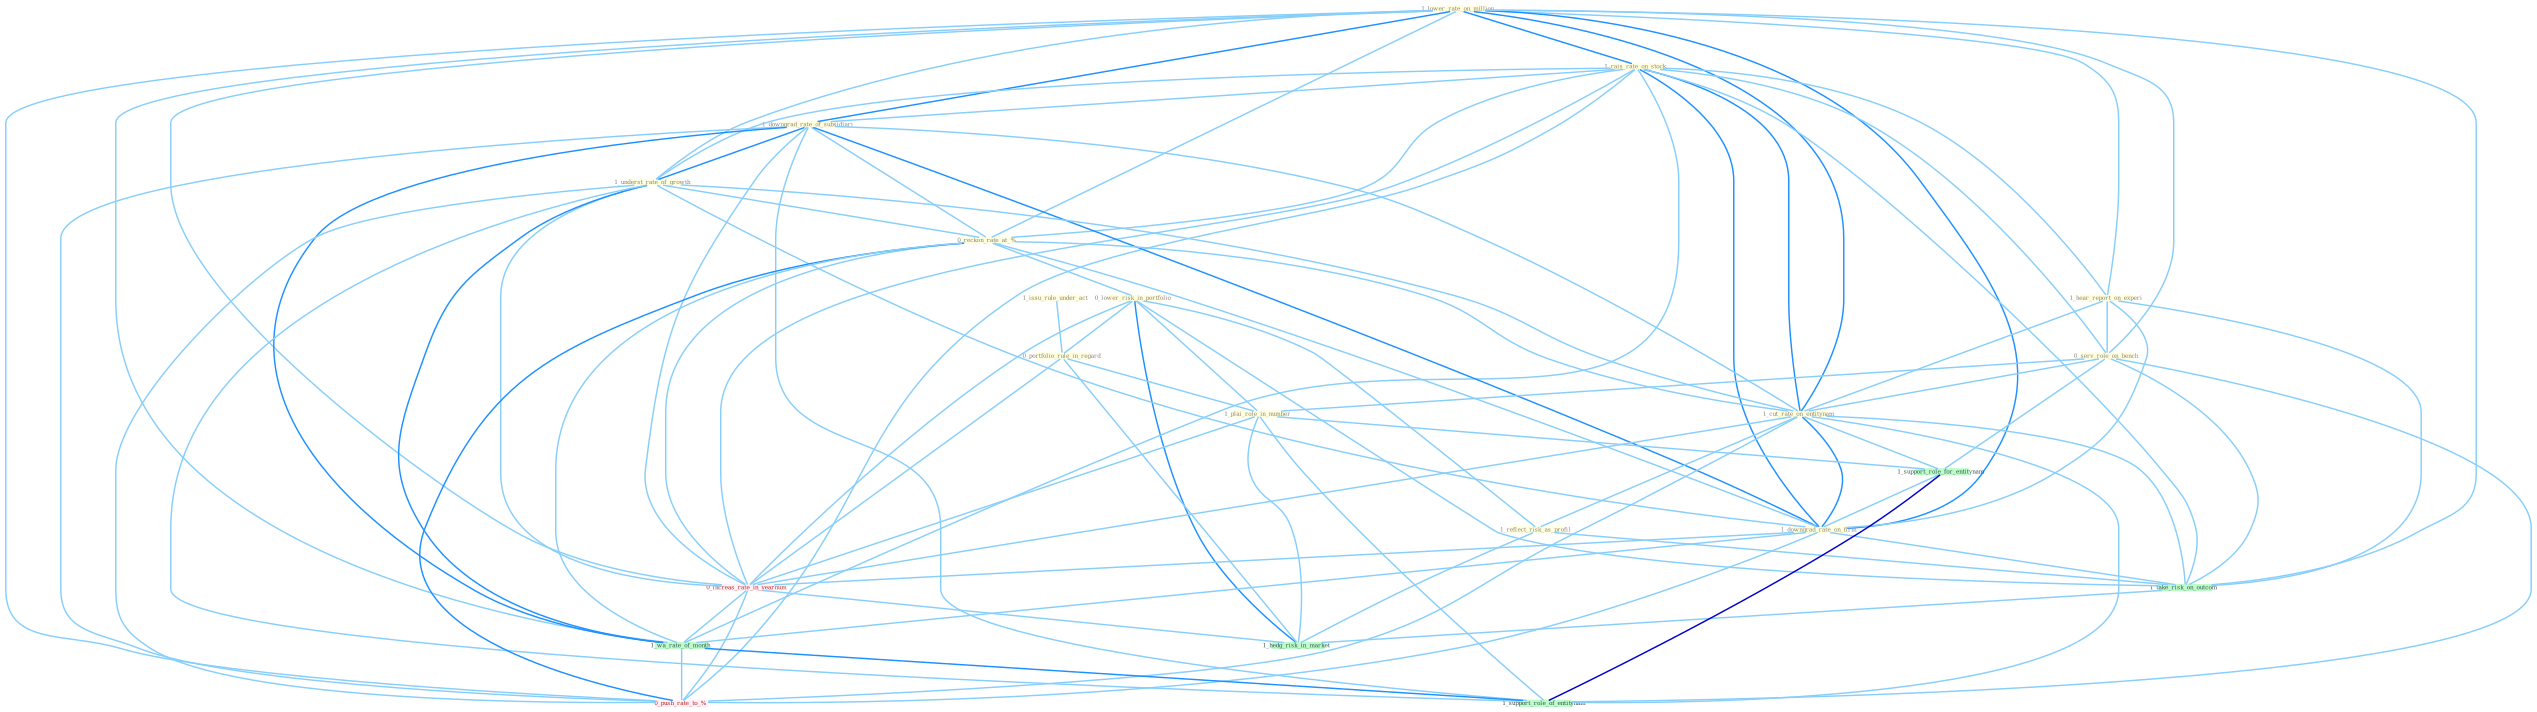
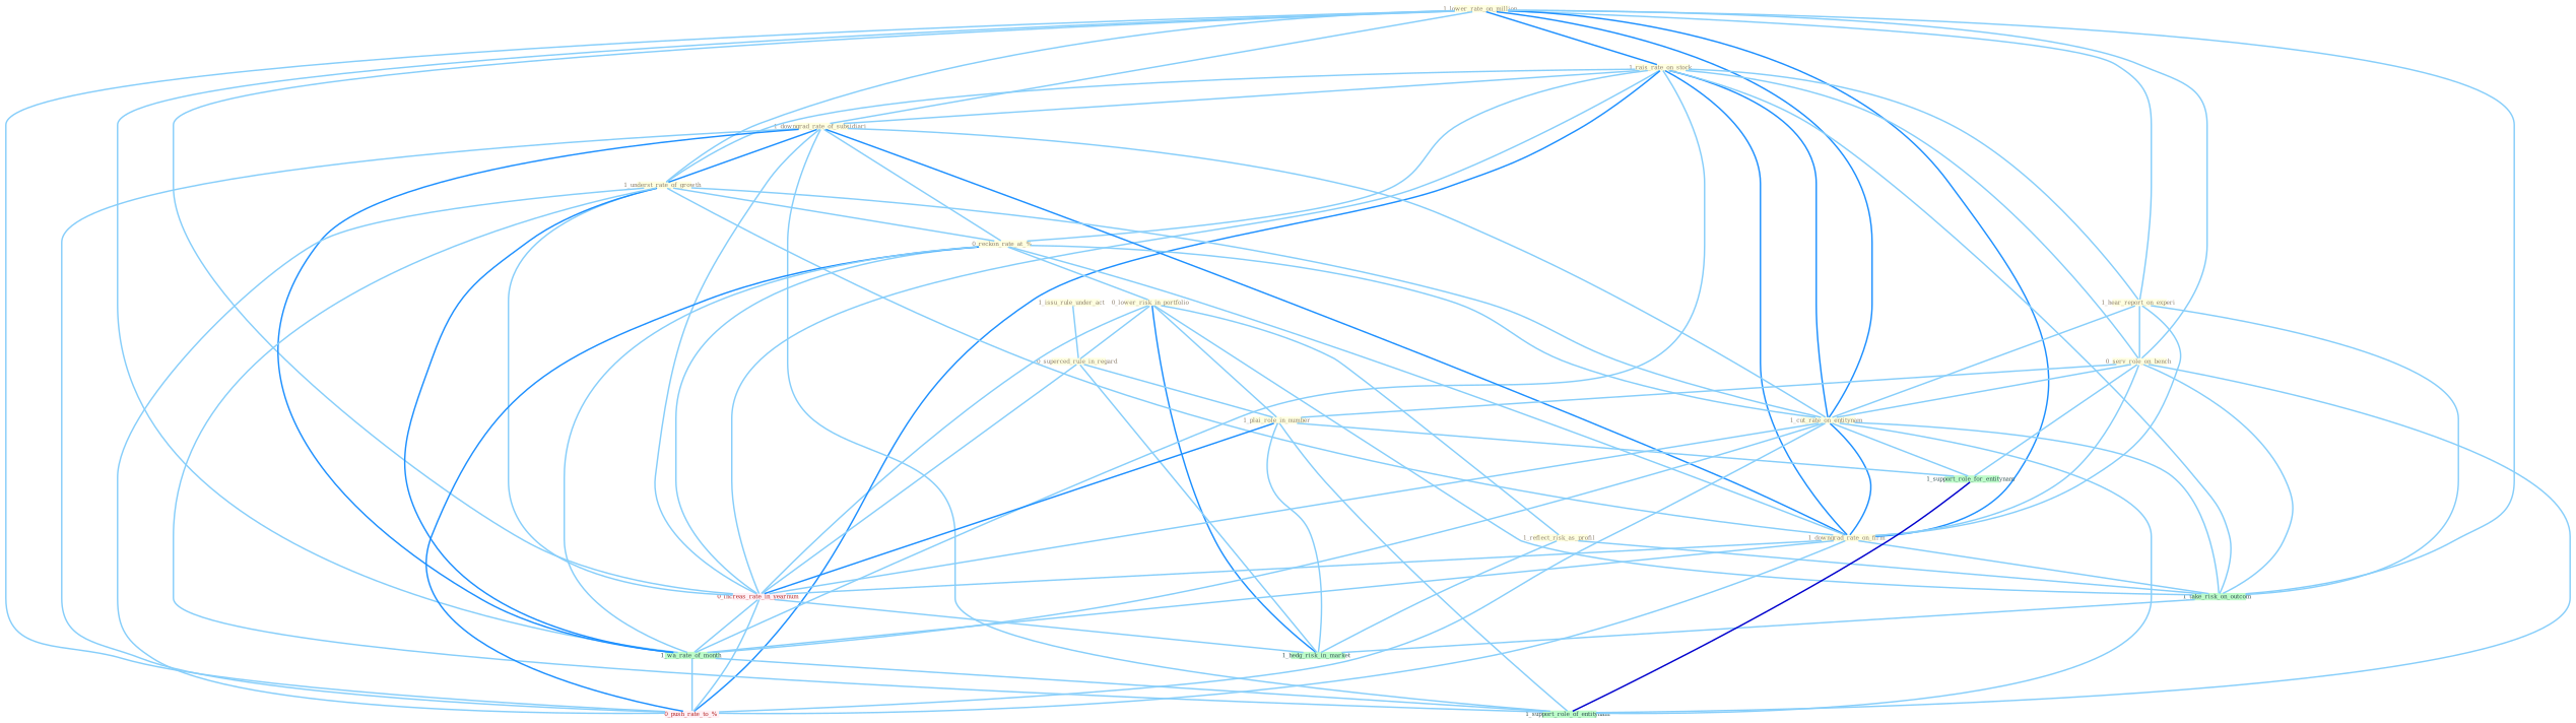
  graph {
    node [color="#ffffe0" fixedsize=true fontcolor="#8b7d6b" fontsize=4 shape=polygon style=filled]
    edge [color="#87cefa" w=1]
    "1_lower_rate_on_million " [height=.06 width=.5]
    "0_lower_risk_in_portfolio " [height=.06 width=.5]
    "1_reflect_risk_as_profil " [height=.06 width=.5]
    "1_rais_rate_on_stock " [height=.06 width=.5]
    "1_hear_report_on_experi " [height=.06 width=.5]
    "1_downgrad_rate_of_subsidiari " [height=.06 width=.5]
    "1_underst_rate_of_growth " [height=.06 width=.5]
    "0_reckon_rate_at_% " [height=.06 width=.5]
    "0_serv_role_on_bench " [height=.06 width=.5]
    "1_issu_rule_under_act " [height=.06 width=.5]
    "1_cut_rate_on_entitynam " [height=.06 width=.5]
-   "0_superced_rule_in_regard " [height=.06 width=.5 label="0_portfolio_rule_in_regard"]
+   "0_superced_rule_in_regard " [height=.06 width=.5]
    "1_downgrad_rate_on_firm " [height=.06 width=.5]
    "1_plai_role_in_number " [height=.06 width=.5]
    "0_increas_rate_in_yearnum " [color="#fff0f5" fontcolor="#b22222" height=.06 width=.5]
    "0_push_rate_to_% " [color="#fff0f5" fontcolor="#b22222" height=.06 width=.5]
    "1_wa_rate_of_month " [color="#BDFCC9" fontcolor="#2f4f4f" height=.06 width=.5]
    "1_take_risk_on_outcom " [color="#BDFCC9" fontcolor="#2f4f4f" height=.06 width=.5]
    "1_hedg_risk_in_market " [color="#BDFCC9" fontcolor="#2f4f4f" height=.06 width=.5]
    "1_support_role_of_entitynam " [color="#BDFCC9" fontcolor="#2f4f4f" height=.06 width=.5]
    "1_support_role_for_entitynam " [color="#BDFCC9" fontcolor="#2f4f4f" height=.06 width=.5]
    subgraph sub_1 {
      "1_lower_rate_on_million "
      "0_lower_risk_in_portfolio "
      "1_reflect_risk_as_profil "
      "1_rais_rate_on_stock "
      "1_hear_report_on_experi "
      "1_downgrad_rate_of_subsidiari "
      "1_underst_rate_of_growth "
      "0_reckon_rate_at_% "
      "0_serv_role_on_bench "
      "1_issu_rule_under_act "
      "1_cut_rate_on_entitynam "
      "0_superced_rule_in_regard "
      "1_downgrad_rate_on_firm "
      "1_plai_role_in_number "
    }
    subgraph sub_2 {
      "0_increas_rate_in_yearnum "
      "0_push_rate_to_% "
    }
    "1_lower_rate_on_million " -- "1_rais_rate_on_stock " [color="#1e90ff" w=2]
    "1_lower_rate_on_million " -- "1_hear_report_on_experi "
-   "1_lower_rate_on_million " -- "1_downgrad_rate_of_subsidiari " [color="#1e90ff"]
+   "1_lower_rate_on_million " -- "1_downgrad_rate_of_subsidiari "
    "1_lower_rate_on_million " -- "1_underst_rate_of_growth "
-   "1_lower_rate_on_million " -- "0_reckon_rate_at_% "
    "1_lower_rate_on_million " -- "0_serv_role_on_bench "
    "1_lower_rate_on_million " -- "1_cut_rate_on_entitynam " [color="#1e90ff" w=2]
    "1_lower_rate_on_million " -- "1_downgrad_rate_on_firm " [color="#1e90ff" w=2]
    "1_lower_rate_on_million " -- "0_increas_rate_in_yearnum "
    "1_lower_rate_on_million " -- "0_push_rate_to_% "
    "1_lower_rate_on_million " -- "1_wa_rate_of_month "
    "1_lower_rate_on_million " -- "1_take_risk_on_outcom "
    "0_lower_risk_in_portfolio " -- "1_reflect_risk_as_profil "
    "0_lower_risk_in_portfolio " -- "0_superced_rule_in_regard "
    "0_lower_risk_in_portfolio " -- "1_plai_role_in_number "
    "0_lower_risk_in_portfolio " -- "0_increas_rate_in_yearnum "
    "0_lower_risk_in_portfolio " -- "1_take_risk_on_outcom "
    "0_lower_risk_in_portfolio " -- "1_hedg_risk_in_market " [color="#1e90ff" w=2]
    "1_reflect_risk_as_profil " -- "1_take_risk_on_outcom "
    "1_reflect_risk_as_profil " -- "1_hedg_risk_in_market "
    "1_rais_rate_on_stock " -- "1_hear_report_on_experi "
    "1_rais_rate_on_stock " -- "1_downgrad_rate_of_subsidiari "
    "1_rais_rate_on_stock " -- "1_underst_rate_of_growth "
    "1_rais_rate_on_stock " -- "0_reckon_rate_at_% "
    "1_rais_rate_on_stock " -- "0_serv_role_on_bench "
    "1_rais_rate_on_stock " -- "1_cut_rate_on_entitynam " [color="#1e90ff" w=2]
    "1_rais_rate_on_stock " -- "1_downgrad_rate_on_firm " [color="#1e90ff" w=2]
    "1_rais_rate_on_stock " -- "0_increas_rate_in_yearnum "
-   "1_rais_rate_on_stock " -- "0_push_rate_to_% "
+   "1_rais_rate_on_stock " -- "0_push_rate_to_% " [color="#1e90ff"]
    "1_rais_rate_on_stock " -- "1_wa_rate_of_month "
    "1_rais_rate_on_stock " -- "1_take_risk_on_outcom "
    "1_hear_report_on_experi " -- "0_serv_role_on_bench "
    "1_hear_report_on_experi " -- "1_cut_rate_on_entitynam "
    "1_hear_report_on_experi " -- "1_downgrad_rate_on_firm "
    "1_hear_report_on_experi " -- "1_take_risk_on_outcom "
    "1_downgrad_rate_of_subsidiari " -- "1_underst_rate_of_growth " [color="#1e90ff" w=2]
    "1_downgrad_rate_of_subsidiari " -- "0_reckon_rate_at_% "
    "1_downgrad_rate_of_subsidiari " -- "1_cut_rate_on_entitynam "
    "1_downgrad_rate_of_subsidiari " -- "1_downgrad_rate_on_firm " [color="#1e90ff" w=2]
    "1_downgrad_rate_of_subsidiari " -- "0_increas_rate_in_yearnum "
    "1_downgrad_rate_of_subsidiari " -- "0_push_rate_to_% "
    "1_downgrad_rate_of_subsidiari " -- "1_wa_rate_of_month " [color="#1e90ff" w=2]
    "1_downgrad_rate_of_subsidiari " -- "1_support_role_of_entitynam "
    "1_underst_rate_of_growth " -- "0_reckon_rate_at_% "
    "1_underst_rate_of_growth " -- "1_cut_rate_on_entitynam "
    "1_underst_rate_of_growth " -- "1_downgrad_rate_on_firm "
    "1_underst_rate_of_growth " -- "0_increas_rate_in_yearnum "
    "1_underst_rate_of_growth " -- "0_push_rate_to_% "
    "1_underst_rate_of_growth " -- "1_wa_rate_of_month " [color="#1e90ff" w=2]
    "1_underst_rate_of_growth " -- "1_support_role_of_entitynam "
    "0_reckon_rate_at_% " -- "0_lower_risk_in_portfolio "
    "0_reckon_rate_at_% " -- "1_cut_rate_on_entitynam "
    "0_reckon_rate_at_% " -- "1_downgrad_rate_on_firm "
    "0_reckon_rate_at_% " -- "0_increas_rate_in_yearnum "
    "0_reckon_rate_at_% " -- "0_push_rate_to_% " [color="#1e90ff" w=2]
    "0_reckon_rate_at_% " -- "1_wa_rate_of_month "
    "0_serv_role_on_bench " -- "1_cut_rate_on_entitynam "
-   "1_support_role_for_entitynam " -- "1_downgrad_rate_on_firm "
+   "0_serv_role_on_bench " -- "1_downgrad_rate_on_firm "
    "0_serv_role_on_bench " -- "1_plai_role_in_number "
    "0_serv_role_on_bench " -- "1_take_risk_on_outcom "
    "0_serv_role_on_bench " -- "1_support_role_of_entitynam "
    "0_serv_role_on_bench " -- "1_support_role_for_entitynam "
    "1_issu_rule_under_act " -- "0_superced_rule_in_regard "
    "1_cut_rate_on_entitynam " -- "1_downgrad_rate_on_firm " [color="#1e90ff" w=2]
    "1_cut_rate_on_entitynam " -- "0_increas_rate_in_yearnum "
    "1_cut_rate_on_entitynam " -- "0_push_rate_to_% "
-   "1_cut_rate_on_entitynam " -- "1_reflect_risk_as_profil "
+   "1_cut_rate_on_entitynam " -- "1_wa_rate_of_month "
    "1_cut_rate_on_entitynam " -- "1_take_risk_on_outcom "
    "1_cut_rate_on_entitynam " -- "1_support_role_of_entitynam "
    "1_cut_rate_on_entitynam " -- "1_support_role_for_entitynam "
    "0_superced_rule_in_regard " -- "1_plai_role_in_number "
    "0_superced_rule_in_regard " -- "0_increas_rate_in_yearnum "
    "0_superced_rule_in_regard " -- "1_hedg_risk_in_market "
    "1_downgrad_rate_on_firm " -- "0_increas_rate_in_yearnum "
    "1_downgrad_rate_on_firm " -- "0_push_rate_to_% "
    "1_downgrad_rate_on_firm " -- "1_wa_rate_of_month "
    "1_downgrad_rate_on_firm " -- "1_take_risk_on_outcom "
-   "1_plai_role_in_number " -- "0_increas_rate_in_yearnum "
+   "1_plai_role_in_number " -- "0_increas_rate_in_yearnum " [color="#1e90ff"]
    "1_plai_role_in_number " -- "1_hedg_risk_in_market "
    "1_plai_role_in_number " -- "1_support_role_of_entitynam "
    "1_plai_role_in_number " -- "1_support_role_for_entitynam "
    "0_increas_rate_in_yearnum " -- "0_push_rate_to_% "
    "0_increas_rate_in_yearnum " -- "1_wa_rate_of_month "
    "0_increas_rate_in_yearnum " -- "1_hedg_risk_in_market "
    "1_wa_rate_of_month " -- "0_push_rate_to_% "
-   "1_wa_rate_of_month " -- "1_support_role_of_entitynam " [color="#1e90ff"]
+   "1_wa_rate_of_month " -- "1_support_role_of_entitynam "
    "1_take_risk_on_outcom " -- "1_hedg_risk_in_market "
    "1_support_role_for_entitynam " -- "1_support_role_of_entitynam " [color="#0000cd" w=3]
  }
